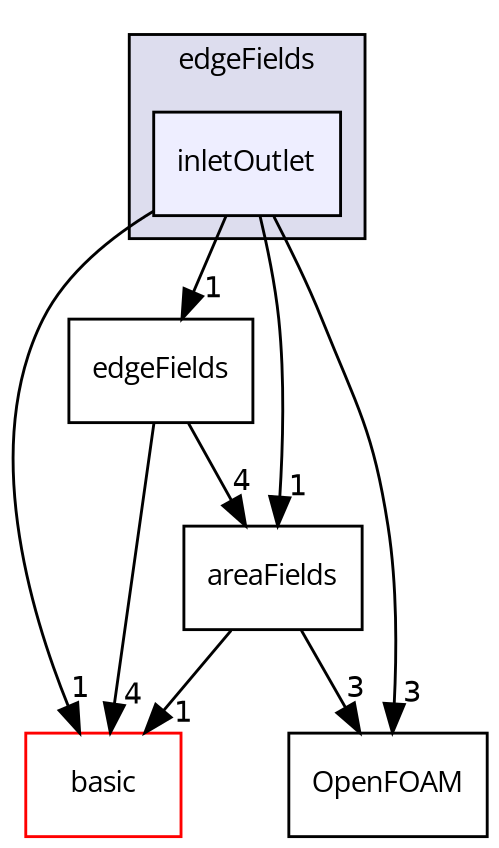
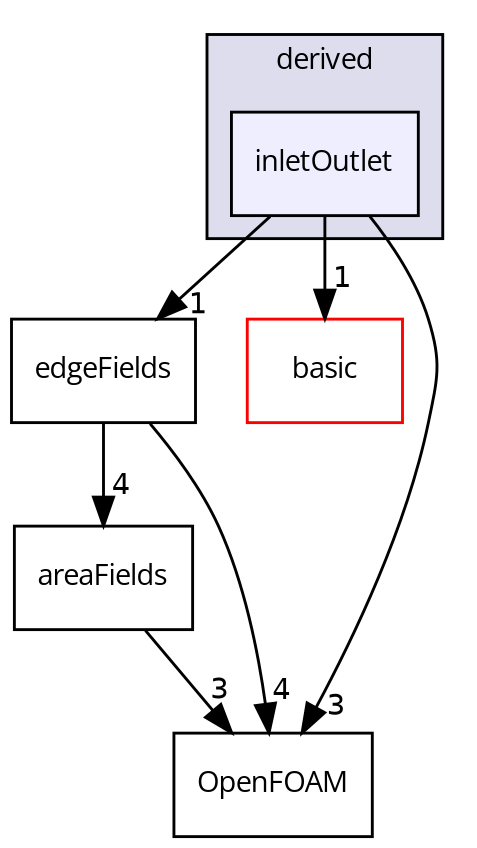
  digraph {
    compound=true
    fontname="Open Sans"
    node [fontname="Open Sans" fontsize=10 shape=box]
    edge [fontname="Open Sans" headlabel=1 labeldistance=1.5 labelfontname=Helvetica labelfontsize=10]
    n1 [fillcolor="#eeeeff" label=inletOutlet pencolor=black style=filled]
    n2 [label=edgeFields]
    n3 [color=red label=basic]
    n4 [label=areaFields]
    n5 [color=black label=OpenFOAM]
    subgraph cluster_1 {
      bgcolor="#ddddee"
      fontsize=10
-     label=edgeFields
+     label=derived
      pencolor=black
      n1
    }
    n1 -> n2
    n1 -> n3
-   n1 -> n4
    n1 -> n5 [headlabel=3]
    n2 -> n4 [headlabel=4]
-   n2 -> n3 [headlabel=4]
-   n4 -> n3
+   n2 -> n5 [headlabel=4]
    n4 -> n5 [headlabel=3]
  }
